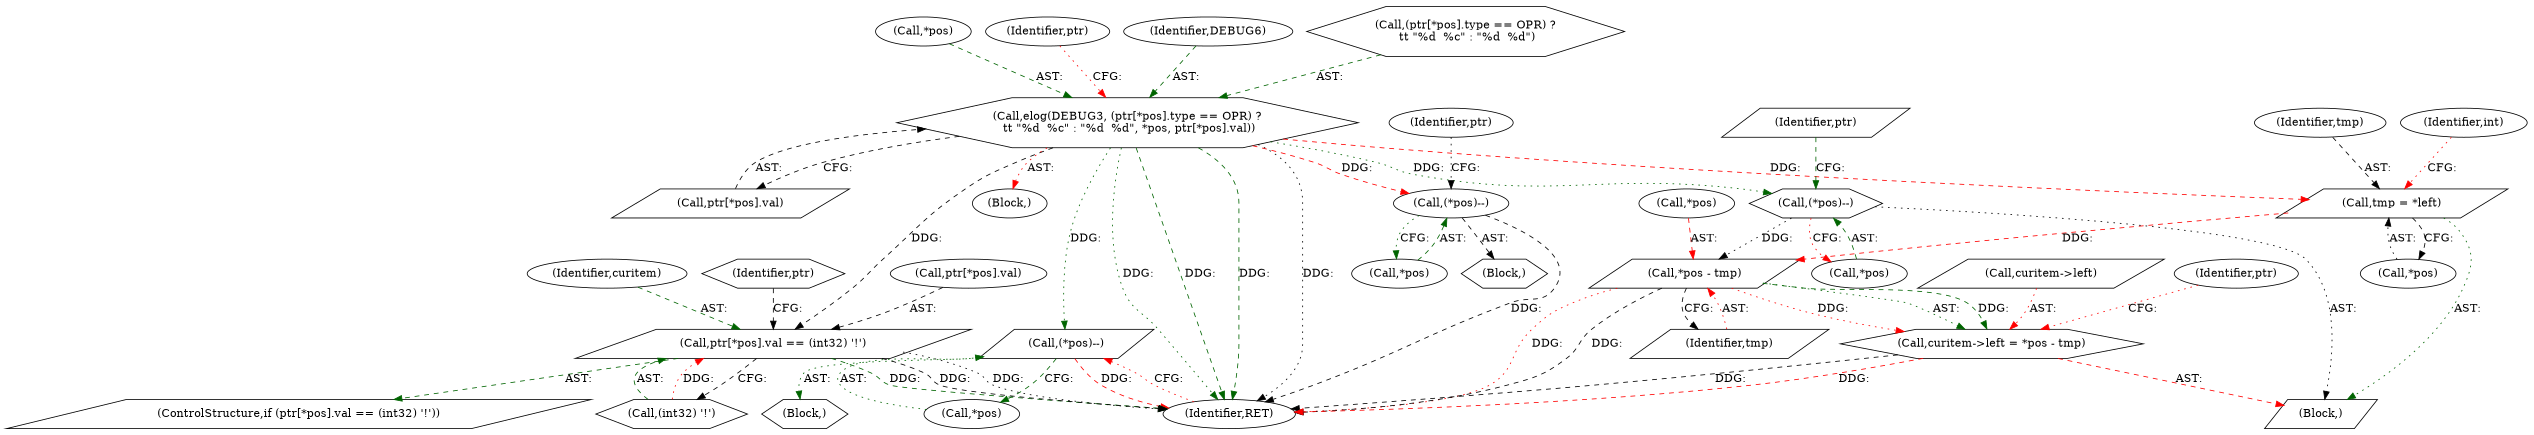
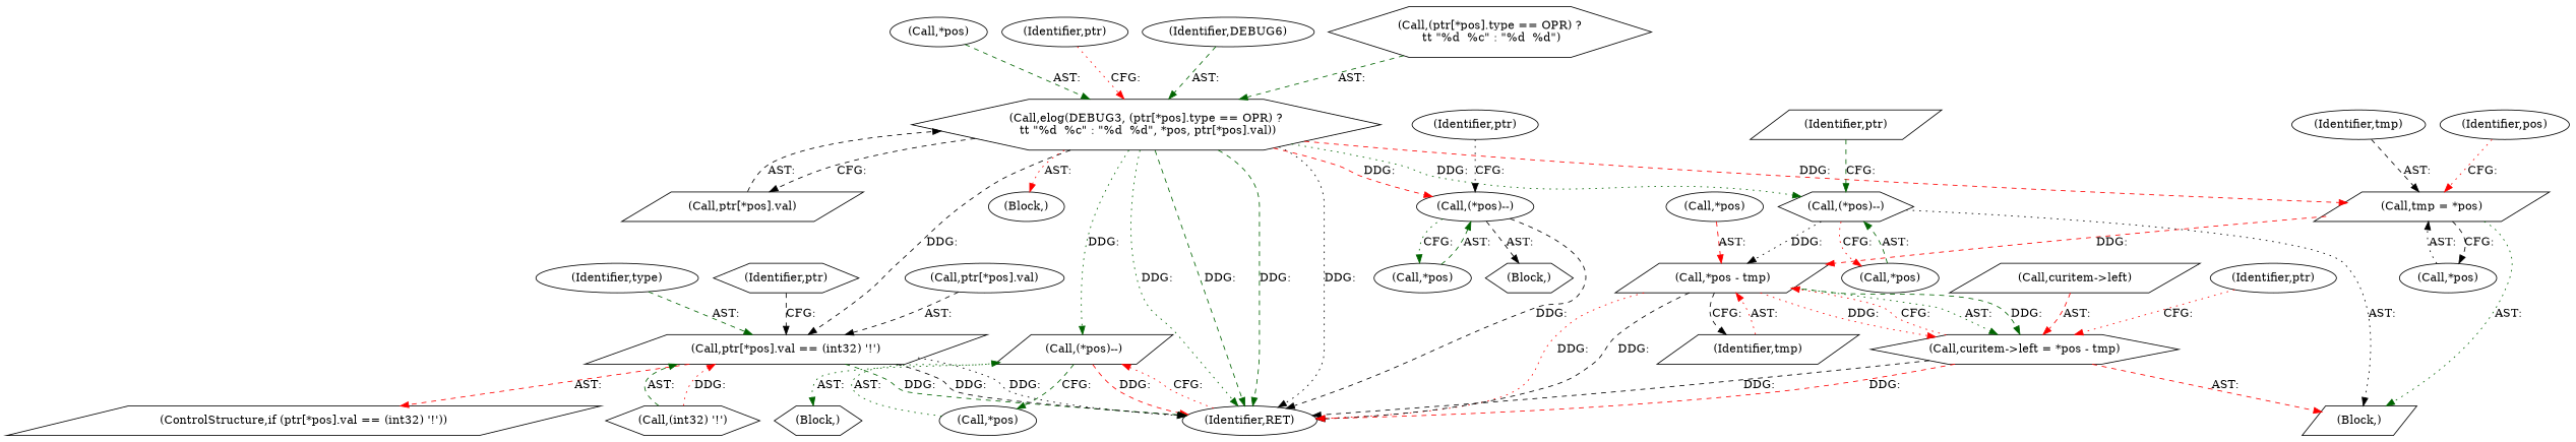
  digraph {
    node [shape=ellipse]
    edge [color=darkgreen style=dashed]
    n1 [label="(Call,elog(DEBUG3, (ptr[*pos].type == OPR) ?\n \t\t \"%d  %c\" : \"%d  %d\", *pos, ptr[*pos].val))" shape=hexagon]
    n2 [label="(Call,(*pos)--)" shape=parallelogram]
    n3 [label="(Call,ptr[*pos].val == (int32) '!')" shape=parallelogram]
    n4 [label="(Call,(*pos)--)"]
-   n5 [label="(Call,tmp = *left)" shape=parallelogram]
+   n5 [label="(Call,tmp = *pos)" shape=parallelogram]
    n6 [label="(Call,(*pos)--)" shape=hexagon]
    n7 [label="(Block,)"]
    n8 [label="(Call,ptr[*pos].val)" shape=parallelogram]
    n9 [label="(Identifier,RET)"]
    n10 [label="(Block,)" shape=hexagon]
    n11 [label="(Call,*pos)"]
    n12 [label="(ControlStructure,if (ptr[*pos].val == (int32) '!'))" shape=parallelogram]
    n13 [label="(Call,(int32) '!')" shape=hexagon]
    n14 [label="(Call,*pos)"]
    n15 [label="(Block,)" shape=hexagon]
    n16 [label="(Call,*pos - tmp)" shape=parallelogram]
    n17 [label="(Block,)" shape=parallelogram]
    n18 [label="(Call,*pos)"]
    n19 [label="(Call,*pos)"]
    n20 [label="(Call,curitem->left = *pos - tmp)" shape=hexagon]
    n21 [label="(Identifier,tmp)" shape=parallelogram]
    n22 [label="(Call,*pos)"]
    n23 [label="(Call,*pos)"]
    n24 [label="(Identifier,ptr)"]
    n25 [label="(Identifier,tmp)"]
    n26 [label="(Call,ptr[*pos].val)"]
    n27 [label="(Identifier,ptr)" shape=hexagon]
    n28 [label="(Identifier,ptr)"]
    n29 [label="(Call,curitem->left)" shape=parallelogram]
    n30 [label="(Identifier,DEBUG6)"]
    n31 [label="(Identifier,ptr)" shape=parallelogram]
    n32 [label="(Identifier,ptr)"]
    n33 [label="(Call,(ptr[*pos].type == OPR) ?\n \t\t \"%d  %c\" : \"%d  %d\")" shape=hexagon]
-   n34 [label="(Identifier,curitem)"]
-   n35 [label="(Identifier,int)"]
+   n34 [label="(Identifier,type)"]
+   n35 [label="(Identifier,pos)"]
    n1 -> n2 [label="DDG: " style=dotted]
    n1 -> n3 [color=black label="DDG: "]
    n1 -> n4 [color=red label="DDG: "]
    n1 -> n5 [color=red label="DDG: "]
    n1 -> n6 [label="DDG: " style=dotted]
    n1 -> n7 [color=red label="AST: " style=dotted]
    n1 -> n8 [color=black label="CFG: "]
    n1 -> n9 [label="DDG: " style=dotted]
    n1 -> n9 [label="DDG: "]
    n1 -> n9 [color=black label="DDG: " style=dotted]
    n1 -> n9 [label="DDG: "]
    n2 -> n9 [color=red label="DDG: "]
    n2 -> n10 [label="AST: " style=dotted]
    n2 -> n11 [label="CFG: "]
    n3 -> n9 [color=black label="DDG: " style=dotted]
    n3 -> n9 [label="DDG: "]
    n3 -> n9 [color=black label="DDG: "]
-   n3 -> n12 [label="AST: "]
-   n3 -> n13 [color=black label="CFG: "]
+   n3 -> n12 [color=red label="AST: "]
    n4 -> n9 [color=black label="DDG: "]
    n4 -> n14 [label="CFG: " style=dotted]
    n4 -> n15 [color=black label="AST: "]
    n5 -> n16 [color=red label="DDG: "]
    n5 -> n17 [label="AST: " style=dotted]
    n5 -> n18 [color=black label="CFG: "]
    n6 -> n16 [color=black label="DDG: " style=dotted]
    n6 -> n17 [color=black label="AST: " style=dotted]
    n6 -> n19 [color=red label="CFG: " style=dotted]
    n8 -> n1 [color=black label="AST: "]
    n9 -> n2 [color=red label="CFG: " style=dotted]
    n11 -> n2 [label="AST: " style=dotted]
    n13 -> n3 [label="AST: "]
    n13 -> n3 [color=red label="DDG: " style=dotted]
    n14 -> n4 [label="AST: "]
    n16 -> n9 [color=red label="DDG: " style=dotted]
    n16 -> n9 [color=black label="DDG: "]
    n16 -> n20 [label="AST: " style=dotted]
    n16 -> n20 [label="DDG: "]
    n16 -> n20 [color=red label="DDG: " style=dotted]
    n16 -> n21 [color=black label="CFG: "]
    n18 -> n5 [color=black label="AST: " style=dotted]
    n19 -> n6 [label="AST: "]
    n20 -> n9 [color=black label="DDG: "]
    n20 -> n9 [color=red label="DDG: "]
+   n20 -> n16 [color=red label="CFG: " style=dotted]
    n20 -> n17 [color=red label="AST: "]
    n21 -> n16 [color=red label="AST: " style=dotted]
    n22 -> n16 [color=red label="AST: "]
    n23 -> n1 [label="AST: "]
    n24 -> n4 [color=black label="CFG: " style=dotted]
    n25 -> n5 [color=black label="AST: "]
    n26 -> n3 [color=black label="AST: "]
    n27 -> n3 [color=black label="CFG: "]
    n28 -> n1 [color=red label="CFG: " style=dotted]
-   n29 -> n20 [color=red label="AST: " style=dotted]
+   n29 -> n20 [color=red label="AST: "]
    n30 -> n1 [label="AST: "]
    n31 -> n6 [label="CFG: "]
    n32 -> n20 [color=red label="CFG: " style=dotted]
    n33 -> n1 [label="AST: "]
    n34 -> n3 [label="AST: "]
    n35 -> n5 [color=red label="CFG: " style=dotted]
  }
